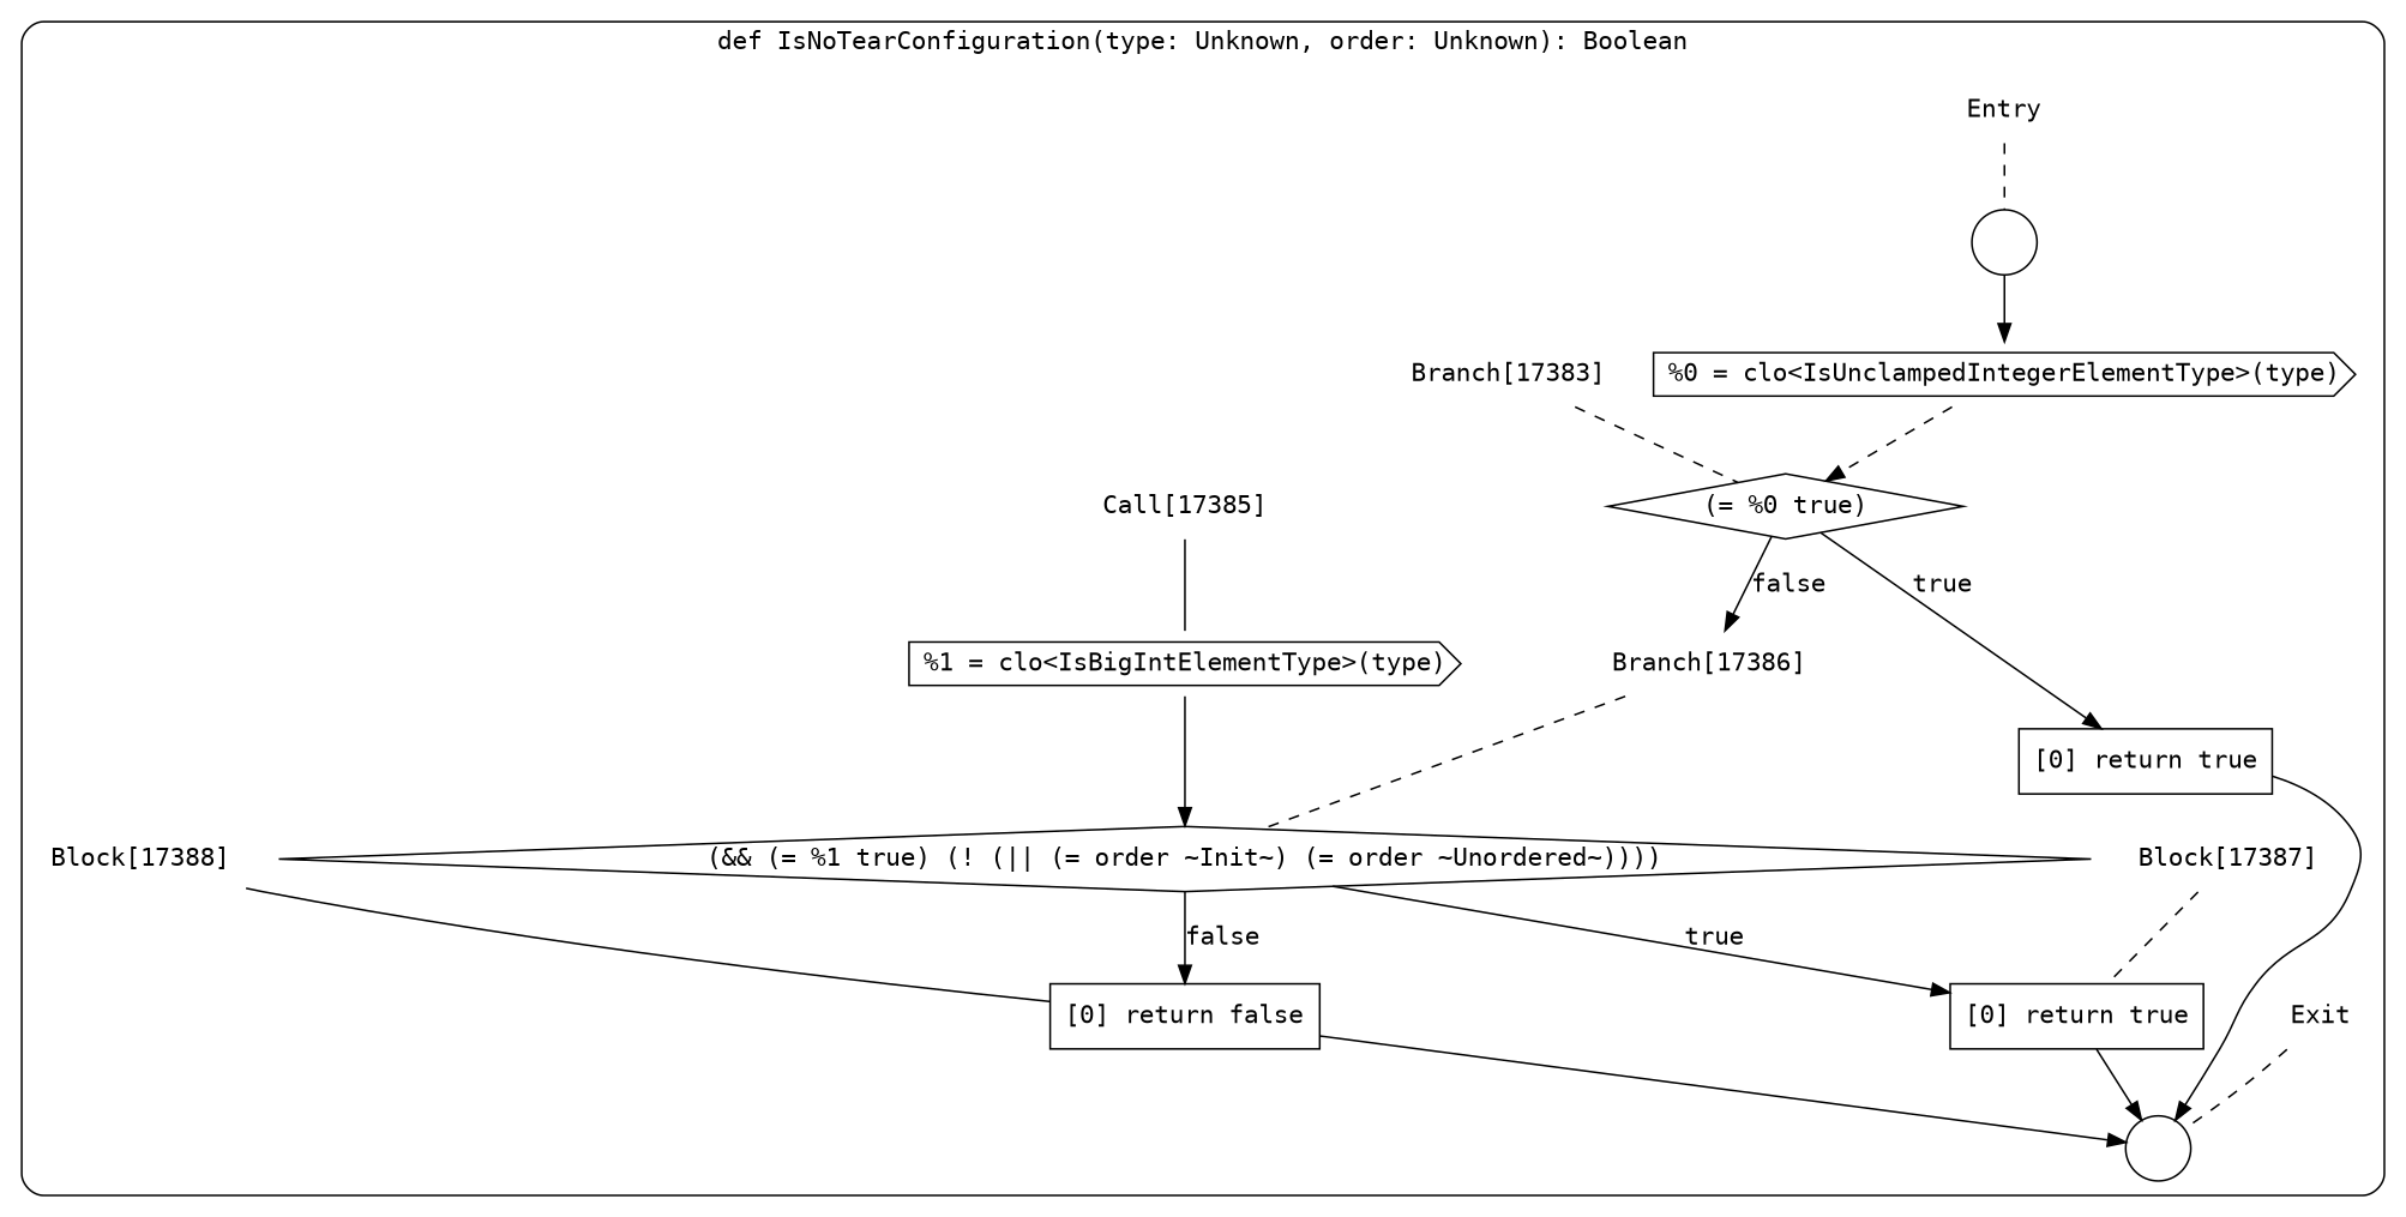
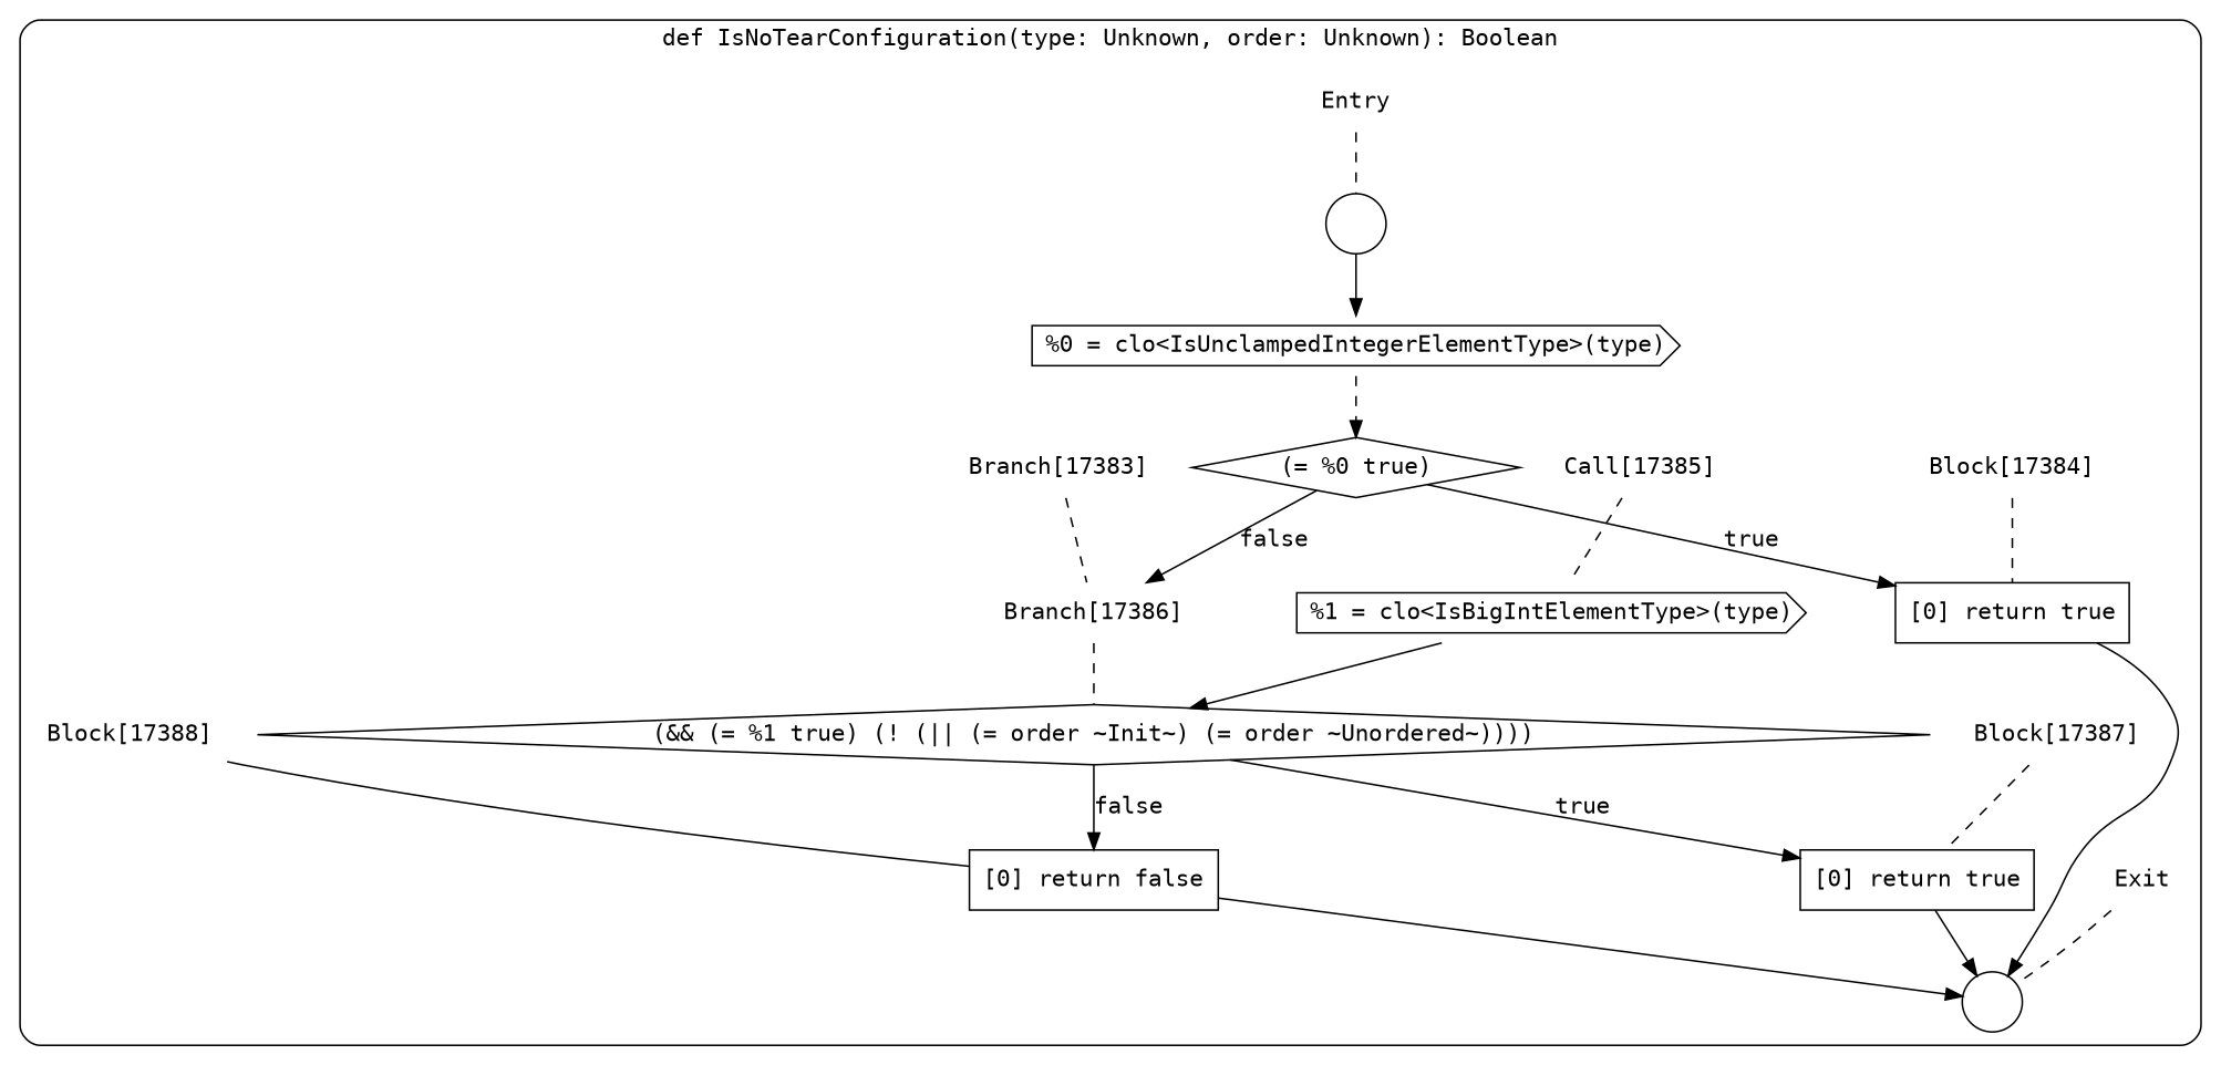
  digraph {
    fontname=Consolas
    node [fontname=Consolas shape=none color=black fillcolor=white style=filled]
    edge [color=black fontname=Consolas]
    n1 [label=<<font color="black">Entry</font>> color="" fillcolor="" style=""]
    n2 [label=" " shape=circle]
    n3 [label=<<font color="black">%0 = clo&lt;IsUnclampedIntegerElementType&gt;(type)</font>> shape=cds]
    n4 [label=<<font color="black">(= %0 true)</font>> shape=diamond]
    n5 [label=<<font color="black">Exit</font>> color="" fillcolor="" style=""]
    n6 [label=" " shape=circle]
    n7 [label=<<font color="black">[0] return true<BR ALIGN="LEFT"/></font>> shape=box]
    n8 [label=<<font color="black">%1 = clo&lt;IsBigIntElementType&gt;(type)</font>> shape=cds]
    n9 [label=<<font color="black">Branch[17383]</font>> color="" fillcolor="" style=""]
    n10 [label=<<font color="black">(&amp;&amp; (= %1 true) (! (|| (= order ~Init~) (= order ~Unordered~))))</font>> shape=diamond]
+   n11 [label=<<font color="black">Block[17384]</font>> color="" fillcolor="" style=""]
    n12 [label=<<font color="black">Call[17385]</font>> color="" fillcolor="" style=""]
    n13 [label=<<font color="black">[0] return true<BR ALIGN="LEFT"/></font>> shape=box]
    n14 [label=<<font color="black">[0] return false<BR ALIGN="LEFT"/></font>> shape=box]
    n15 [label=<<font color="black">Branch[17386]</font>> color="" fillcolor="" style=""]
    n16 [label=<<font color="black">Block[17387]</font>> color="" fillcolor="" style=""]
    n17 [label=<<font color="black">Block[17388]</font>> color="" fillcolor="" style=""]
    subgraph cluster_1 {
      label="def IsNoTearConfiguration(type: Unknown, order: Unknown): Boolean"
      style=rounded
      n1
      n2
      n3
      n4
      n5
      n6
      n7
      n8
      n9
      n10
+     n11
      n12
      n13
      n14
      n15
      n16
      n17
    }
    n1 -> n2 [arrowhead=none style=dashed]
    n2 -> n3
    n3 -> n4 [style=dashed]
    n4 -> n7 [label=<<font color="black">true</font>>]
    n4 -> n15 [label=<<font color="black">false</font>>]
    n5 -> n6 [arrowhead=none style=dashed]
    n7 -> n6
    n8 -> n10
-   n9 -> n4 [arrowhead=none style=dashed]
+   n9 -> n15 [arrowhead=none style=dashed]
    n10 -> n13 [label=<<font color="black">true</font>>]
    n10 -> n14 [label=<<font color="black">false</font>>]
-   n12 -> n8 [arrowhead=none style=solid]
+   n11 -> n7 [arrowhead=none style=dashed]
+   n12 -> n8 [arrowhead=none style=dashed]
    n13 -> n6
    n14 -> n6
    n15 -> n10 [arrowhead=none style=dashed]
    n16 -> n13 [arrowhead=none style=dashed]
    n17 -> n14 [arrowhead=none style=solid]
  }
